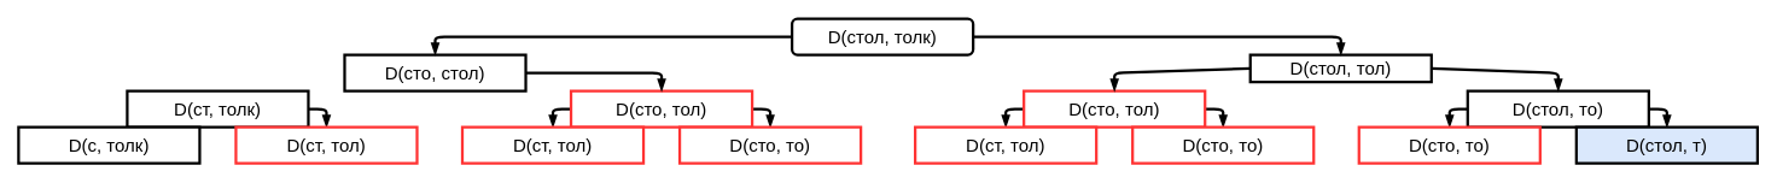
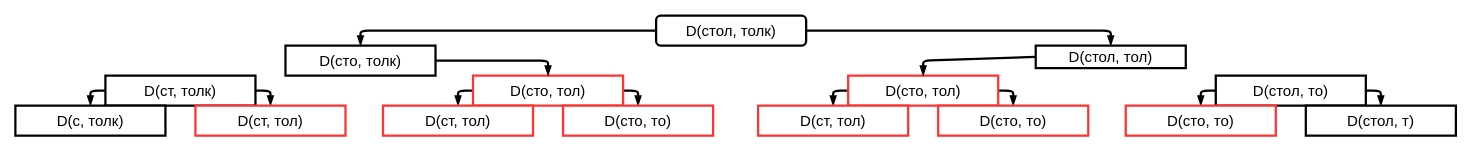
  <mxCell id="0" />
  <mxCell id="1" parent="0" />
+ <mxCell id="2" style="edgeStyle=none;html=1;exitX=0;exitY=0.5;exitDx=0;exitDy=0;entryX=0.5;entryY=0;entryDx=0;entryDy=0;endArrow=blockThin;endFill=1;strokeWidth=3;" parent="1" source="4" target="6" edge="1"><mxGeometry relative="1" as="geometry"><Array as="points"><mxPoint x="120" y="120" /></Array></mxGeometry></mxCell>
  <mxCell id="3" style="edgeStyle=none;html=1;exitX=1;exitY=0.5;exitDx=0;exitDy=0;entryX=0.5;entryY=0;entryDx=0;entryDy=0;endArrow=blockThin;endFill=1;strokeWidth=3;" parent="1" source="4" target="5" edge="1"><mxGeometry relative="1" as="geometry"><Array as="points"><mxPoint x="360" y="120" /></Array></mxGeometry></mxCell>
  <mxCell id="4" value="&lt;font style=&quot;font-size: 20px&quot;&gt;D(ст, толк)&lt;/font&gt;" style="rounded=0;whiteSpace=wrap;html=1;strokeWidth=3;" parent="1" vertex="1"><mxGeometry x="140" y="100" width="200" height="40" as="geometry" /></mxCell>
  <mxCell id="5" value="&lt;font style=&quot;font-size: 20px&quot;&gt;D(ст, тол)&lt;/font&gt;" style="rounded=0;whiteSpace=wrap;html=1;strokeWidth=3;strokeColor=#FF3333;" parent="1" vertex="1"><mxGeometry x="260" y="140" width="200" height="40" as="geometry" /></mxCell>
  <mxCell id="6" value="&lt;font style=&quot;font-size: 20px&quot;&gt;D(с, толк)&lt;/font&gt;" style="rounded=0;whiteSpace=wrap;html=1;strokeWidth=3;" parent="1" vertex="1"><mxGeometry x="20" y="140" width="200" height="40" as="geometry" /></mxCell>
  <mxCell id="7" style="edgeStyle=none;html=1;exitX=0;exitY=0.5;exitDx=0;exitDy=0;entryX=0.5;entryY=0;entryDx=0;entryDy=0;endArrow=blockThin;endFill=1;strokeWidth=3;" parent="1" source="9" target="11" edge="1"><mxGeometry relative="1" as="geometry"><Array as="points"><mxPoint x="1110" y="120" /></Array></mxGeometry></mxCell>
  <mxCell id="8" style="edgeStyle=none;html=1;exitX=1;exitY=0.5;exitDx=0;exitDy=0;entryX=0.5;entryY=0;entryDx=0;entryDy=0;endArrow=blockThin;endFill=1;strokeWidth=3;" parent="1" source="9" target="10" edge="1"><mxGeometry relative="1" as="geometry"><Array as="points"><mxPoint x="1350" y="120" /></Array></mxGeometry></mxCell>
  <mxCell id="9" value="&lt;font style=&quot;font-size: 20px&quot;&gt;D(сто, тол)&lt;/font&gt;" style="rounded=0;whiteSpace=wrap;html=1;strokeWidth=3;strokeColor=#FF3333;" parent="1" vertex="1"><mxGeometry x="1130" y="100" width="200" height="40" as="geometry" /></mxCell>
  <mxCell id="10" value="&lt;font style=&quot;font-size: 20px&quot;&gt;D(сто, то)&lt;/font&gt;" style="rounded=0;whiteSpace=wrap;html=1;strokeWidth=3;strokeColor=#FF3333;" parent="1" vertex="1"><mxGeometry x="1250" y="140" width="200" height="40" as="geometry" /></mxCell>
  <mxCell id="11" value="&lt;font style=&quot;font-size: 20px&quot;&gt;D(ст, тол)&lt;/font&gt;" style="rounded=0;whiteSpace=wrap;html=1;strokeWidth=3;strokeColor=#FF3333;" parent="1" vertex="1"><mxGeometry x="1010" y="140" width="200" height="40" as="geometry" /></mxCell>
  <mxCell id="12" style="edgeStyle=none;html=1;exitX=0;exitY=0.5;exitDx=0;exitDy=0;entryX=0.5;entryY=0;entryDx=0;entryDy=0;endArrow=blockThin;endFill=1;strokeWidth=3;" parent="1" source="14" target="16" edge="1"><mxGeometry relative="1" as="geometry"><Array as="points"><mxPoint x="610" y="120" /></Array></mxGeometry></mxCell>
  <mxCell id="13" style="edgeStyle=none;html=1;exitX=1;exitY=0.5;exitDx=0;exitDy=0;entryX=0.5;entryY=0;entryDx=0;entryDy=0;endArrow=blockThin;endFill=1;strokeWidth=3;" parent="1" source="14" target="15" edge="1"><mxGeometry relative="1" as="geometry"><Array as="points"><mxPoint x="850" y="120" /></Array></mxGeometry></mxCell>
  <mxCell id="14" value="&lt;font style=&quot;font-size: 20px&quot;&gt;D(сто, тол)&lt;/font&gt;" style="rounded=0;whiteSpace=wrap;html=1;strokeWidth=3;strokeColor=#FF3333;" parent="1" vertex="1"><mxGeometry x="630" y="100" width="200" height="40" as="geometry" /></mxCell>
  <mxCell id="15" value="&lt;font style=&quot;font-size: 20px&quot;&gt;D(сто, то)&lt;/font&gt;" style="rounded=0;whiteSpace=wrap;html=1;strokeWidth=3;strokeColor=#FF3333;" parent="1" vertex="1"><mxGeometry x="750" y="140" width="200" height="40" as="geometry" /></mxCell>
  <mxCell id="16" value="&lt;font style=&quot;font-size: 20px&quot;&gt;D(ст, тол)&lt;/font&gt;" style="rounded=0;whiteSpace=wrap;html=1;strokeWidth=3;strokeColor=#FF3333;" parent="1" vertex="1"><mxGeometry x="510" y="140" width="200" height="40" as="geometry" /></mxCell>
  <mxCell id="17" style="edgeStyle=none;html=1;exitX=0;exitY=0.5;exitDx=0;exitDy=0;entryX=0.5;entryY=0;entryDx=0;entryDy=0;endArrow=blockThin;endFill=1;strokeWidth=3;" parent="1" source="19" target="21" edge="1"><mxGeometry relative="1" as="geometry"><Array as="points"><mxPoint x="1600" y="120" /></Array></mxGeometry></mxCell>
  <mxCell id="18" style="edgeStyle=none;html=1;exitX=1;exitY=0.5;exitDx=0;exitDy=0;entryX=0.5;entryY=0;entryDx=0;entryDy=0;endArrow=blockThin;endFill=1;strokeWidth=3;" parent="1" source="19" target="20" edge="1"><mxGeometry relative="1" as="geometry"><Array as="points"><mxPoint x="1840" y="120" /></Array></mxGeometry></mxCell>
  <mxCell id="19" value="&lt;font style=&quot;font-size: 20px&quot;&gt;D(стол, то)&lt;/font&gt;" style="rounded=0;whiteSpace=wrap;html=1;strokeWidth=3;" parent="1" vertex="1"><mxGeometry x="1620" y="100" width="200" height="40" as="geometry" /></mxCell>
- <mxCell id="20" value="&lt;font style=&quot;font-size: 20px&quot;&gt;D(стол, т)&lt;/font&gt;" style="rounded=0;whiteSpace=wrap;html=1;strokeWidth=3;fillColor=#dae8fc;" parent="1" vertex="1"><mxGeometry x="1740" y="140" width="200" height="40" as="geometry" /></mxCell>
+ <mxCell id="20" value="&lt;font style=&quot;font-size: 20px&quot;&gt;D(стол, т)&lt;/font&gt;" style="rounded=0;whiteSpace=wrap;html=1;strokeWidth=3;" parent="1" vertex="1"><mxGeometry x="1740" y="140" width="200" height="40" as="geometry" /></mxCell>
  <mxCell id="21" value="&lt;font style=&quot;font-size: 20px&quot;&gt;D(сто, то)&lt;/font&gt;" style="rounded=0;whiteSpace=wrap;html=1;strokeWidth=3;strokeColor=#FF3333;" parent="1" vertex="1"><mxGeometry x="1500" y="140" width="200" height="40" as="geometry" /></mxCell>
  <mxCell id="22" style="edgeStyle=none;html=1;exitX=0;exitY=0.5;exitDx=0;exitDy=0;entryX=0.5;entryY=0;entryDx=0;entryDy=0;endArrow=blockThin;endFill=1;strokeWidth=3;" parent="1" source="24" target="9" edge="1"><mxGeometry relative="1" as="geometry"><Array as="points"><mxPoint x="1230" y="80" /></Array></mxGeometry></mxCell>
- <mxCell id="23" style="edgeStyle=none;html=1;exitX=1;exitY=0.5;exitDx=0;exitDy=0;entryX=0.5;entryY=0;entryDx=0;entryDy=0;endArrow=blockThin;endFill=1;strokeWidth=3;" parent="1" source="24" target="19" edge="1"><mxGeometry relative="1" as="geometry"><Array as="points"><mxPoint x="1720" y="80" /></Array></mxGeometry></mxCell>
  <mxCell id="24" value="&lt;font style=&quot;font-size: 20px&quot;&gt;D(стол, тол)&lt;/font&gt;" style="rounded=0;whiteSpace=wrap;html=1;strokeWidth=3;" parent="1" vertex="1"><mxGeometry x="1380" y="60" width="200" height="30" as="geometry" /></mxCell>
  <mxCell id="25" style="edgeStyle=none;html=1;exitX=1;exitY=0.5;exitDx=0;exitDy=0;entryX=0.5;entryY=0;entryDx=0;entryDy=0;endArrow=blockThin;endFill=1;strokeWidth=3;" parent="1" source="26" target="14" edge="1"><mxGeometry relative="1" as="geometry"><Array as="points"><mxPoint x="730" y="80" /></Array></mxGeometry></mxCell>
- <mxCell id="26" value="&lt;font style=&quot;font-size: 20px&quot;&gt;D(сто, стол)&lt;/font&gt;" style="rounded=0;whiteSpace=wrap;html=1;strokeWidth=3;" parent="1" vertex="1"><mxGeometry x="380" y="60" width="200" height="40" as="geometry" /></mxCell>
+ <mxCell id="26" value="&lt;font style=&quot;font-size: 20px&quot;&gt;D(сто, толк)&lt;/font&gt;" style="rounded=0;whiteSpace=wrap;html=1;strokeWidth=3;" parent="1" vertex="1"><mxGeometry x="380" y="60" width="200" height="40" as="geometry" /></mxCell>
  <mxCell id="27" style="edgeStyle=none;html=1;exitX=0;exitY=0.5;exitDx=0;exitDy=0;entryX=0.5;entryY=0;entryDx=0;entryDy=0;endArrow=blockThin;endFill=1;strokeWidth=3;" parent="1" source="29" target="26" edge="1"><mxGeometry relative="1" as="geometry"><Array as="points"><mxPoint x="480" y="40" /></Array></mxGeometry></mxCell>
  <mxCell id="28" style="edgeStyle=none;html=1;exitX=1;exitY=0.5;exitDx=0;exitDy=0;entryX=0.5;entryY=0;entryDx=0;entryDy=0;endArrow=blockThin;endFill=1;strokeWidth=3;" parent="1" source="29" target="24" edge="1"><mxGeometry relative="1" as="geometry"><Array as="points"><mxPoint x="1480" y="40" /></Array></mxGeometry></mxCell>
  <mxCell id="29" value="&lt;font style=&quot;font-size: 20px&quot;&gt;D(стол, толк)&lt;/font&gt;" style="whiteSpace=wrap;html=1;strokeWidth=3;rounded=1;" parent="1" vertex="1"><mxGeometry x="874" y="20" width="200" height="40" as="geometry" /></mxCell>
